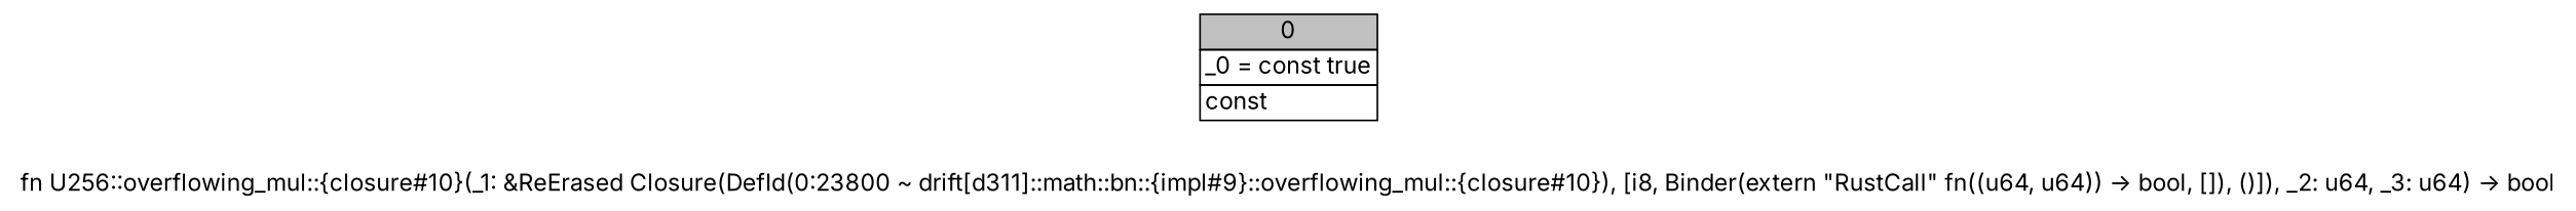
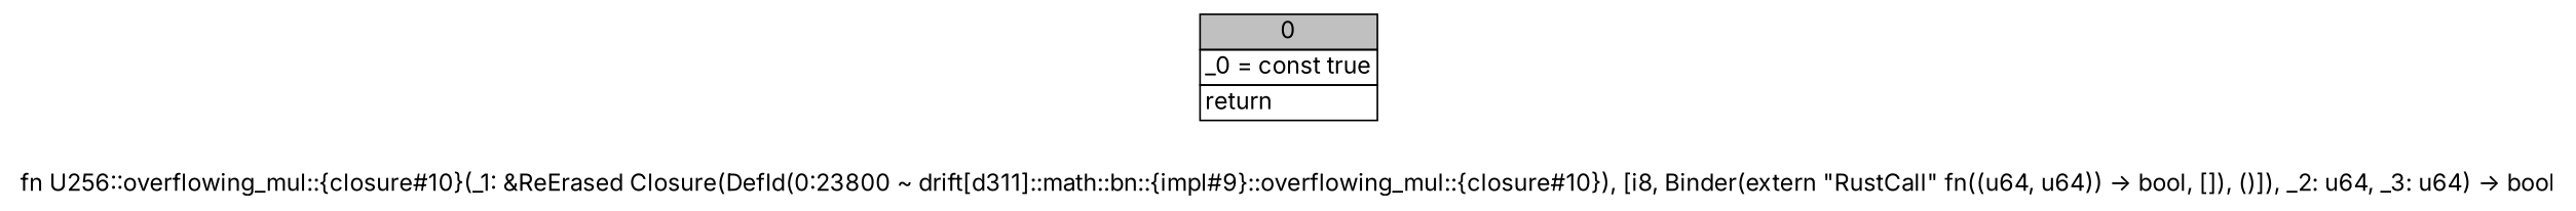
  digraph {
    fontname=Inter
    label=<fn U256::overflowing_mul::{closure#10}(_1: &amp;ReErased Closure(DefId(0:23800 ~ drift[d311]::math::bn::{impl#9}::overflowing_mul::{closure#10}), [i8, Binder(extern &quot;RustCall&quot; fn((u64, u64)) -&gt; bool, []), ()]), _2: u64, _3: u64) -&gt; bool<br align="left"/>>
    rankdir=LR
-   n1 [fontname=Inter label=<<table border="0" cellborder="1" cellspacing="0"><tr><td bgcolor="gray" align="center" colspan="1">0</td></tr><tr><td align="left" balign="left">_0 = const true<br/></td></tr><tr><td align="left">const</td></tr></table>> shape=none]
+   n1 [fontname=Inter label=<<table border="0" cellborder="1" cellspacing="0"><tr><td bgcolor="gray" align="center" colspan="1">0</td></tr><tr><td align="left" balign="left">_0 = const true<br/></td></tr><tr><td align="left">return</td></tr></table>> shape=none]
  }
